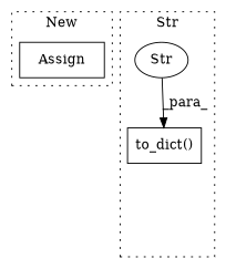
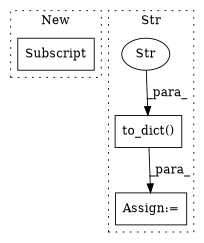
  digraph {
    node [shape=box]
-   n1 [a=63 l="12,0" label=Assign s="2322,0"]
+   n1 [a=63 l="12,0" label=Subscript s="2322,0"]
    n2 [a=75 l="13,1" label="to_dict()" s="2278,2300"]
+   n3 [a=68 l=3 label="Assign:=" s=2275]
    n4 [a=66 l=9 label=Str s=2291 shape=ellipse]
    subgraph cluster_1 {
      label=New
      style=dotted
      n1
    }
    subgraph cluster_2 {
      label=Str
      style=dotted
      n2
+     n3
      n4
    }
+   n2 -> n3 [label=_para_]
    n4 -> n2 [label=_para_]
  }
